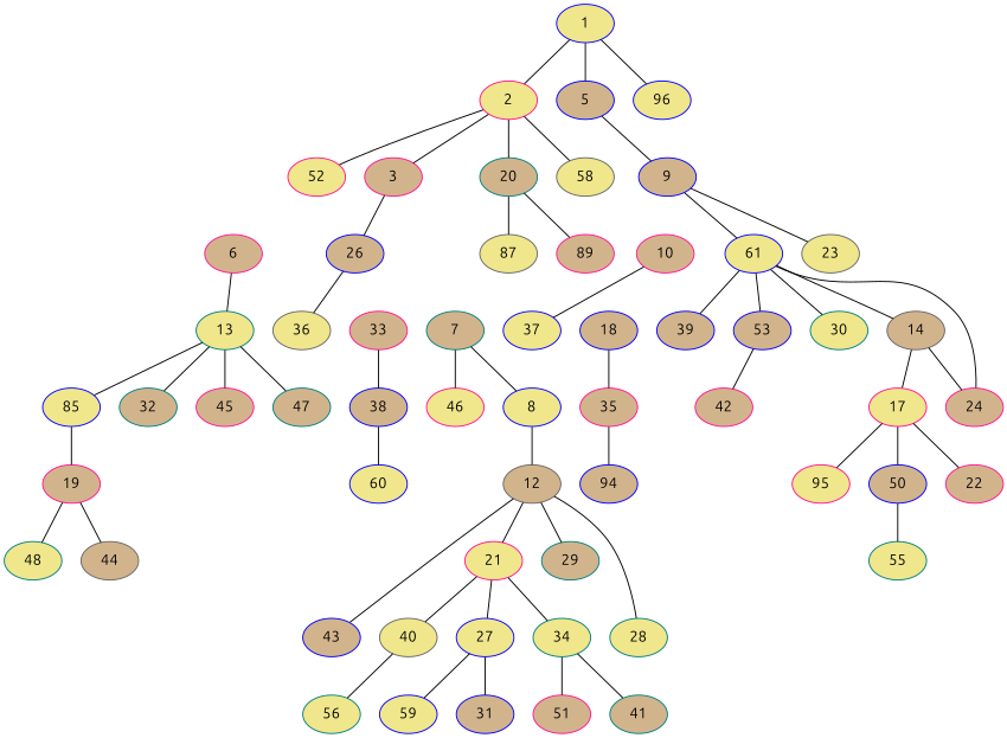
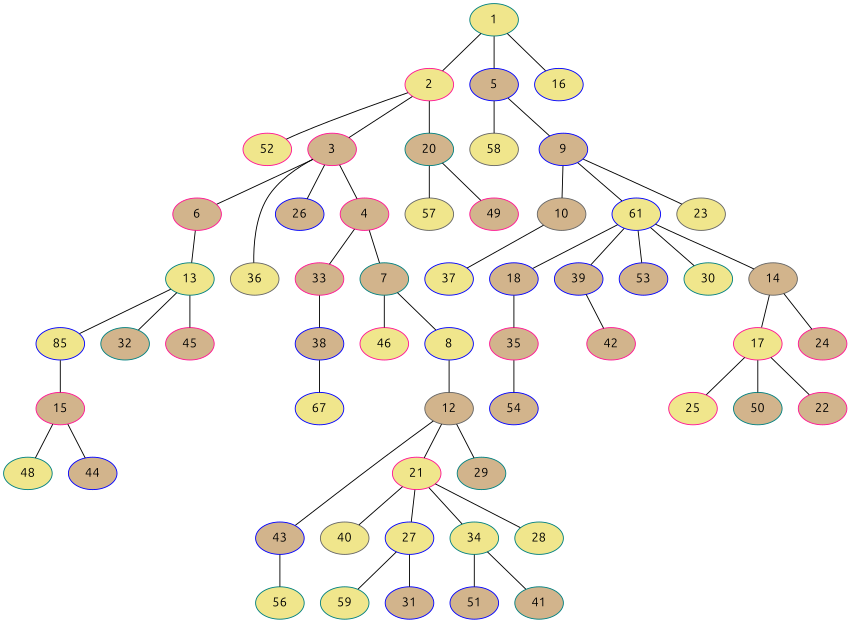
  graph {
    fontname=Ubuntu
    node [color=blue fillcolor=tan fontname=Ubuntu style=filled]
    edge [fontname=Ubuntu]
-   1 [fillcolor=khaki]
+   1 [color=teal fillcolor=khaki]
    2 [color=deeppink fillcolor=khaki]
    5
-   16 [fillcolor=khaki label=96]
+   16 [fillcolor=khaki]
    3 [color=deeppink]
    20 [color=teal]
    52 [color=deeppink fillcolor=khaki]
    58 [color=gray40 fillcolor=khaki]
    9
+   4 [color=deeppink]
    6 [color=deeppink]
    26
    36 [color=gray40 fillcolor=khaki]
-   49 [color=deeppink label=89]
-   57 [color=gray40 fillcolor=khaki label=87]
-   10 [color=deeppink]
+   49 [color=deeppink]
+   57 [color=gray40 fillcolor=khaki]
+   10 [color=gray40]
    n17 [fillcolor=khaki label=61]
    23 [color=gray40 fillcolor=khaki]
    7 [color=teal]
    33 [color=deeppink]
    13 [color=teal fillcolor=khaki]
    8 [fillcolor=khaki]
    46 [color=deeppink fillcolor=khaki]
    38
    n25 [fillcolor=khaki label=85]
    32 [color=teal]
    45 [color=deeppink]
-   47 [color=teal]
    12 [color=gray40]
-   60 [fillcolor=khaki]
+   60 [fillcolor=khaki label=67]
    37 [fillcolor=khaki]
    14 [color=gray40]
    18
    30 [color=teal fillcolor=khaki]
    39
    53
-   19 [color=deeppink]
+   19 [color=deeppink label=15]
    21 [color=deeppink fillcolor=khaki]
    29 [color=teal]
    43
    27 [fillcolor=khaki]
    28 [color=teal fillcolor=khaki]
    34 [color=teal fillcolor=khaki]
    40 [color=gray40 fillcolor=khaki]
    17 [color=deeppink fillcolor=khaki]
    24 [color=deeppink]
    35 [color=deeppink]
    42 [color=deeppink]
    22 [color=deeppink]
-   25 [color=deeppink fillcolor=khaki label=95]
-   50
-   54 [label=94]
+   25 [color=deeppink fillcolor=khaki]
+   50 [color=teal]
+   54
    31
-   59 [fillcolor=khaki]
+   59 [color=teal fillcolor=khaki]
    41 [color=teal]
-   51 [color=deeppink]
+   51
    56 [color=teal fillcolor=khaki]
-   44 [color=gray40]
+   44
    48 [color=teal fillcolor=khaki]
-   55 [color=teal fillcolor=khaki]
    1 -- 2
    1 -- 5
    1 -- 16
    2 -- 3
    2 -- 20
    2 -- 52
-   2 -- 58
+   5 -- 58
    5 -- 9
+   3 -- 4
+   3 -- 6
    3 -- 26
-   26 -- 36
+   3 -- 36
    20 -- 49
    20 -- 57
+   9 -- 10
    9 -- n17
    9 -- 23
+   4 -- 7
+   4 -- 33
    6 -- 13
    10 -- 37
    n17 -- 14
-   n17 -- 24
+   n17 -- 18
    n17 -- 30
    n17 -- 39
    n17 -- 53
    7 -- 8
    7 -- 46
    33 -- 38
    13 -- n25
    13 -- 32
    13 -- 45
-   13 -- 47
    8 -- 12
    38 -- 60
    n25 -- 19
    12 -- 21
    12 -- 29
    12 -- 43
    14 -- 17
    14 -- 24
    18 -- 35
-   53 -- 42
+   39 -- 42
    19 -- 44
    19 -- 48
    21 -- 27
-   12 -- 28
+   21 -- 28
    21 -- 34
    21 -- 40
    27 -- 31
    27 -- 59
    34 -- 41
    34 -- 51
-   40 -- 56
+   43 -- 56
    17 -- 22
    17 -- 25
    17 -- 50
    35 -- 54
-   50 -- 55
  }
